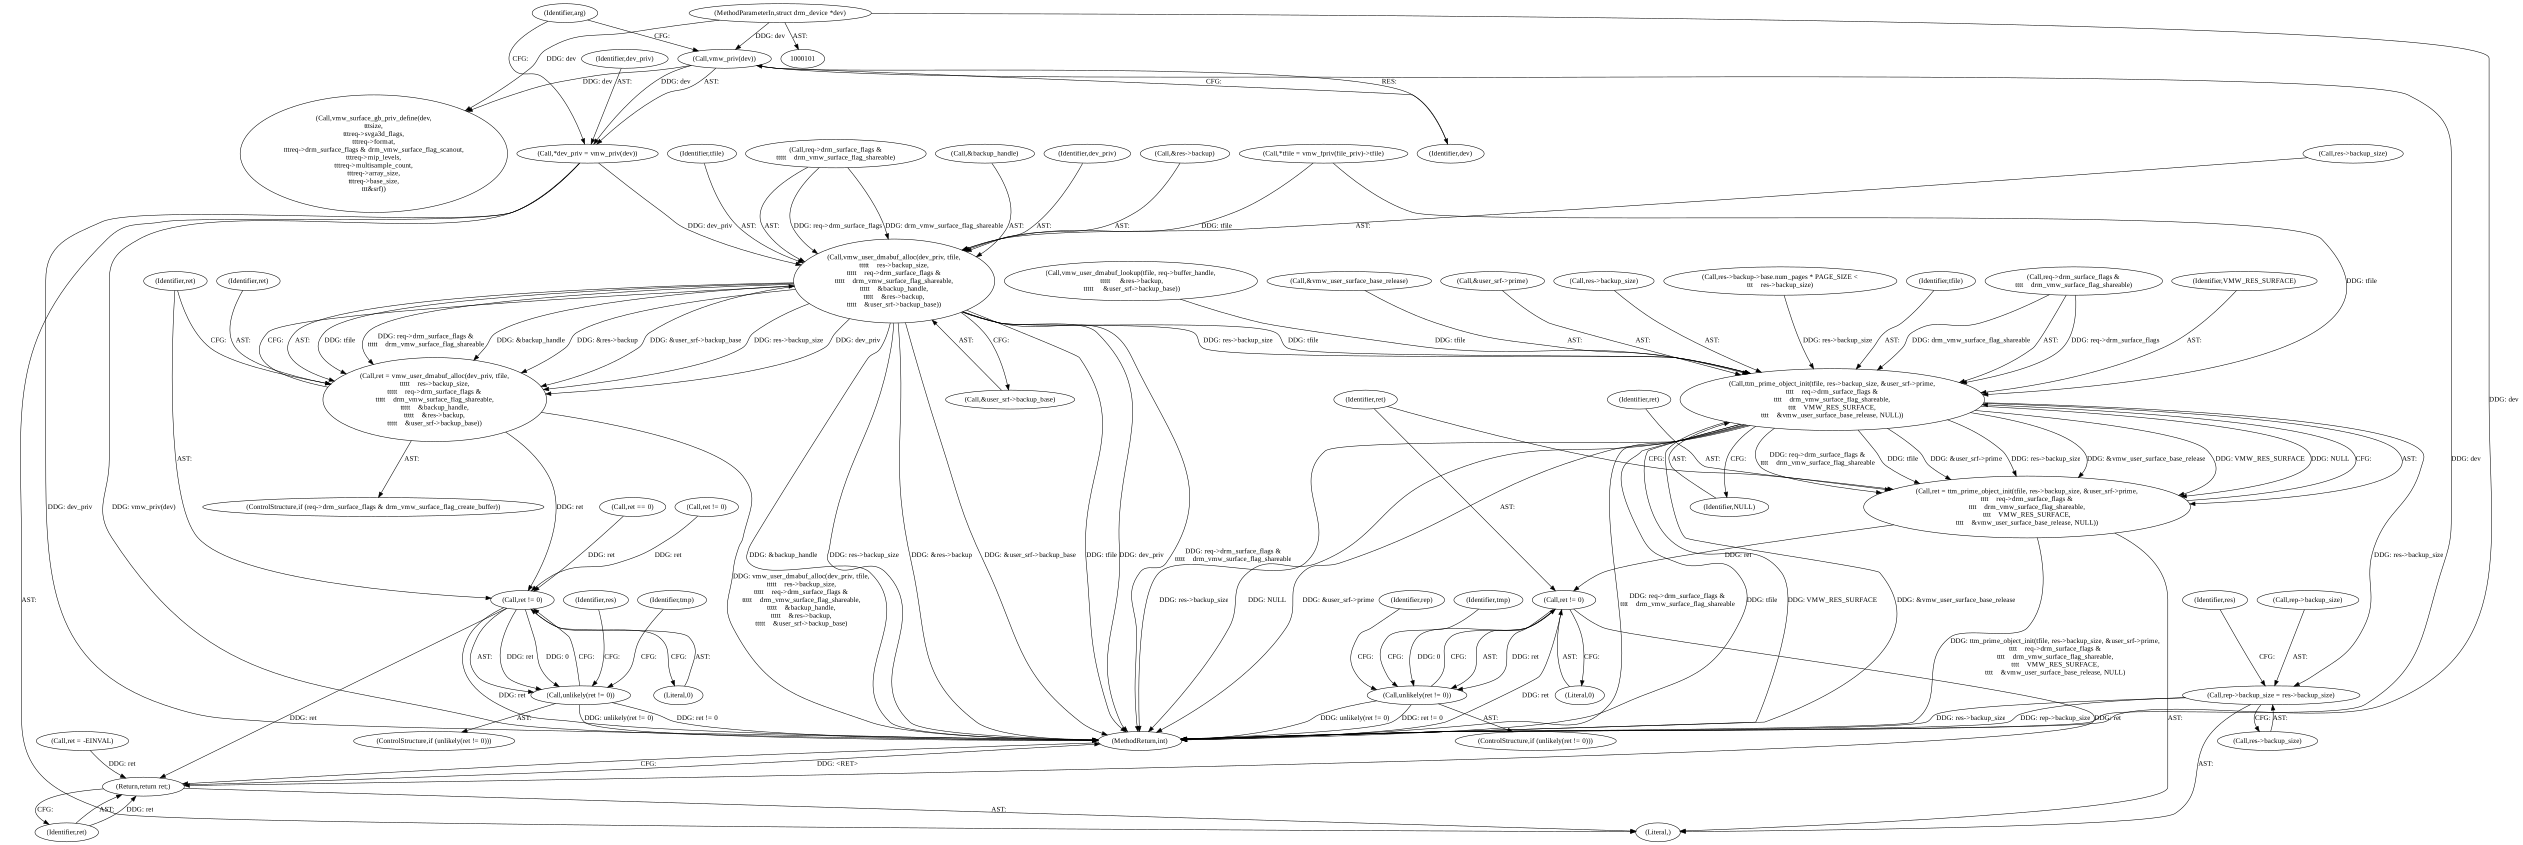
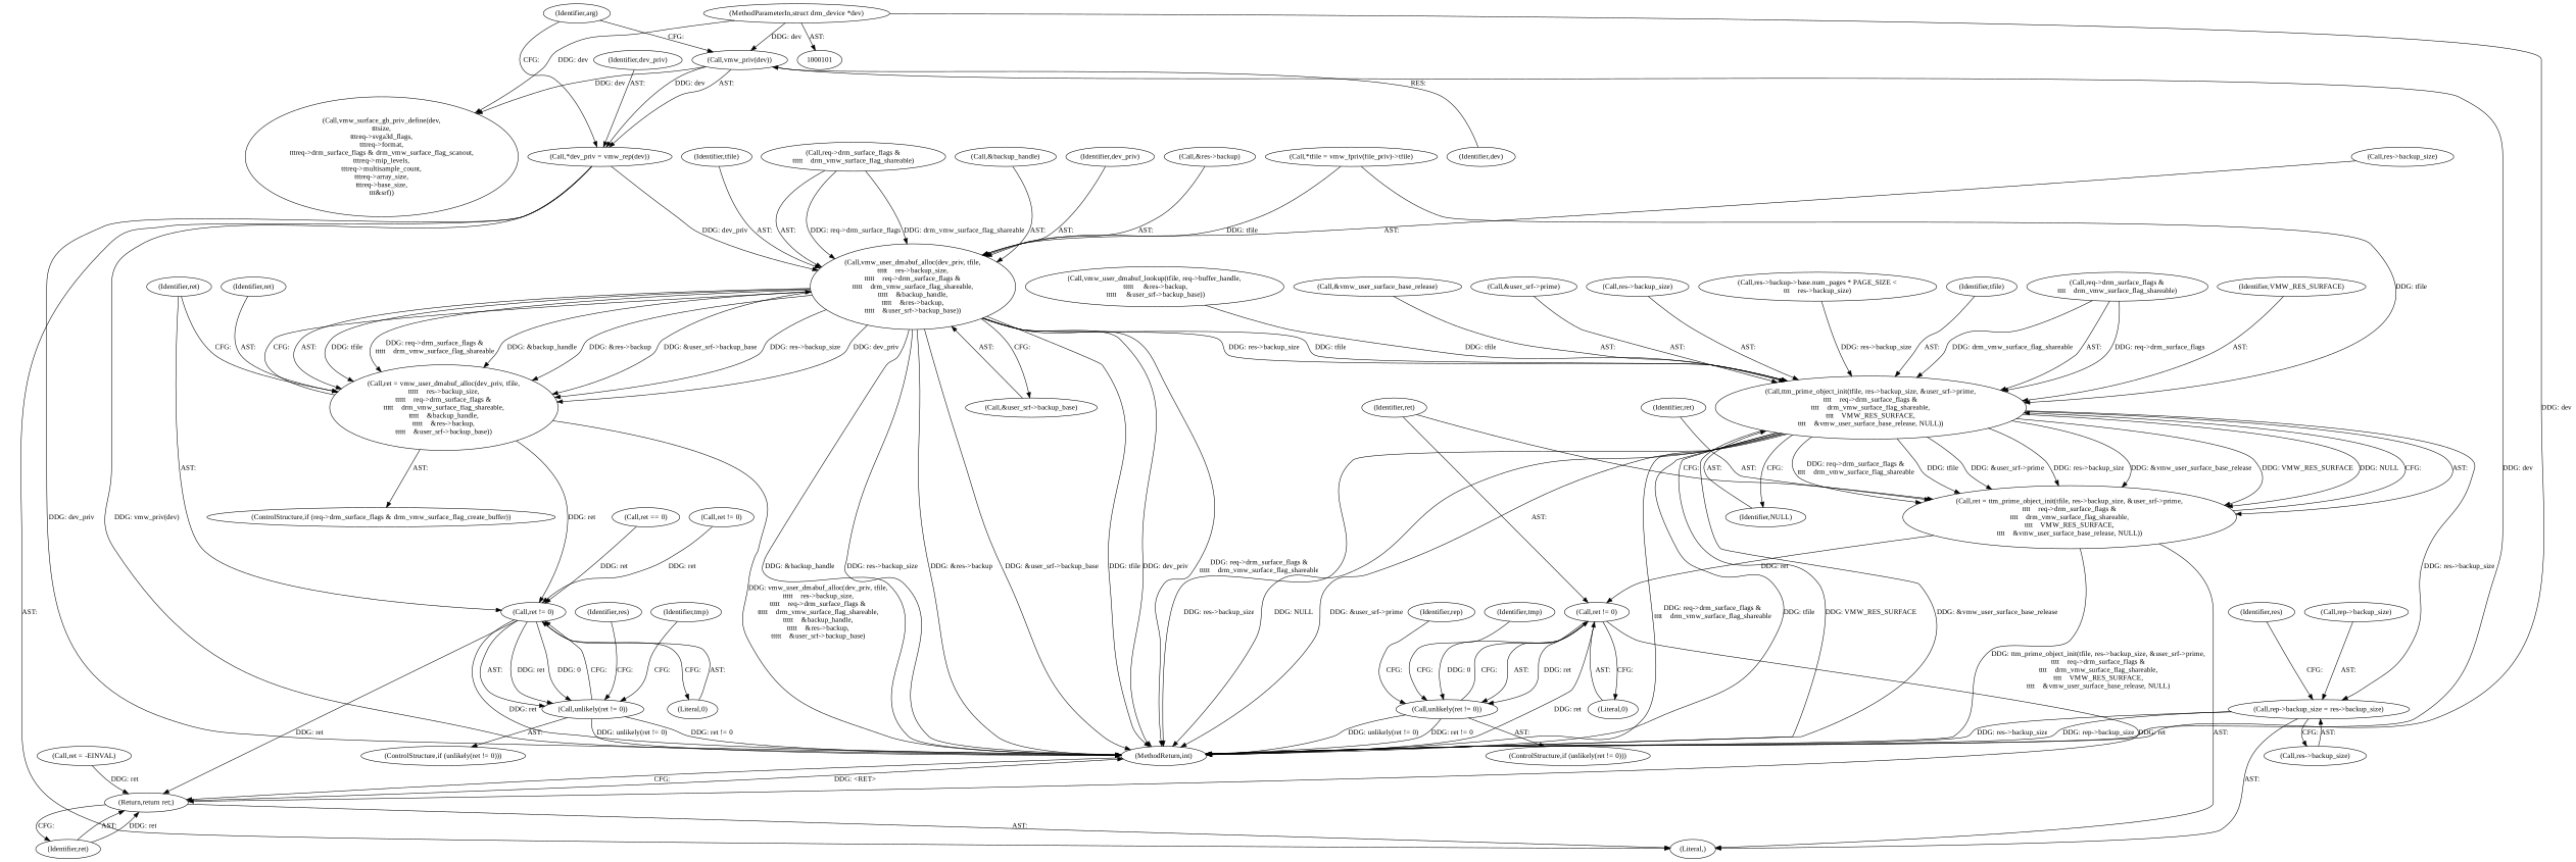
  digraph {
    fontname="Liberation Serif"
    node [fontname="Liberation Serif"]
    edge [fontname="Liberation Serif"]
-   n1 [label="(Call,*dev_priv = vmw_priv(dev))"]
+   n1 [label="(Call,*dev_priv = vmw_rep(dev))"]
    n2 [label="(Call,vmw_user_dmabuf_alloc(dev_priv, tfile,\n\t\t\t\t\t    res->backup_size,\n\t\t\t\t\t    req->drm_surface_flags &\n\t\t\t\t\t    drm_vmw_surface_flag_shareable,\n\t\t\t\t\t    &backup_handle,\n\t\t\t\t\t    &res->backup,\n\t\t\t\t\t    &user_srf->backup_base))"]
    n3 [label="(MethodReturn,int)"]
    n4 [label="(Literal,)"]
    n5 [label="(Call,vmw_priv(dev))"]
    n6 [label="(Identifier,dev)"]
    n7 [label="(Call,vmw_surface_gb_priv_define(dev,\n\t\t\tsize,\n\t\t\treq->svga3d_flags,\n\t\t\treq->format,\n\t\t\treq->drm_surface_flags & drm_vmw_surface_flag_scanout,\n\t\t\treq->mip_levels,\n\t\t\treq->multisample_count,\n\t\t\treq->array_size,\n\t\t\treq->base_size,\n\t\t\t&srf))"]
    n8 [label="(Call,ret = vmw_user_dmabuf_alloc(dev_priv, tfile,\n\t\t\t\t\t    res->backup_size,\n\t\t\t\t\t    req->drm_surface_flags &\n\t\t\t\t\t    drm_vmw_surface_flag_shareable,\n\t\t\t\t\t    &backup_handle,\n\t\t\t\t\t    &res->backup,\n\t\t\t\t\t    &user_srf->backup_base))"]
    n9 [label="(Call,ttm_prime_object_init(tfile, res->backup_size, &user_srf->prime,\n\t\t\t\t    req->drm_surface_flags &\n\t\t\t\t    drm_vmw_surface_flag_shareable,\n\t\t\t\t    VMW_RES_SURFACE,\n\t\t\t\t    &vmw_user_surface_base_release, NULL))"]
    n10 [label="(Call,&user_srf->backup_base)"]
    n11 [label="(Return,return ret;)"]
    n12 [label="(MethodParameterIn,struct drm_device *dev)"]
    1000101
    n14 [label="(Call,ret != 0)"]
    n15 [label="(ControlStructure,if (req->drm_surface_flags & drm_vmw_surface_flag_create_buffer))"]
    n16 [label="(Call,ret = ttm_prime_object_init(tfile, res->backup_size, &user_srf->prime,\n\t\t\t\t    req->drm_surface_flags &\n\t\t\t\t    drm_vmw_surface_flag_shareable,\n\t\t\t\t    VMW_RES_SURFACE,\n\t\t\t\t    &vmw_user_surface_base_release, NULL))"]
    n17 [label="(Call,rep->backup_size = res->backup_size)"]
    n18 [label="(Identifier,NULL)"]
    n19 [label="(Call,unlikely(ret != 0))"]
    n20 [label="(Literal,0)"]
    n21 [label="(ControlStructure,if (unlikely(ret != 0)))"]
    n22 [label="(Identifier,ret)"]
    n23 [label="(Call,ret != 0)"]
    n24 [label="(Call,res->backup_size)"]
    n25 [label="(Call,unlikely(ret != 0))"]
    n26 [label="(Literal,0)"]
    n27 [label="(ControlStructure,if (unlikely(ret != 0)))"]
    n28 [label="(Call,res->backup->base.num_pages * PAGE_SIZE <\n\t\t\t    res->backup_size)"]
    n29 [label="(Identifier,ret)"]
    n30 [label="(Identifier,ret)"]
    n31 [label="(Call,ret == 0)"]
    n32 [label="(Identifier,res)"]
    n33 [label="(Identifier,tfile)"]
    n34 [label="(Identifier,dev_priv)"]
    n35 [label="(Call,&backup_handle)"]
    n36 [label="(Identifier,res)"]
    n37 [label="(Identifier,ret)"]
    n38 [label="(Identifier,tmp)"]
    n39 [label="(Call,ret != 0)"]
    n40 [label="(Call,req->drm_surface_flags &\n\t\t\t\t    drm_vmw_surface_flag_shareable)"]
    n41 [label="(Identifier,rep)"]
    n42 [label="(Call,rep->backup_size)"]
    n43 [label="(Call,ret = -EINVAL)"]
    n44 [label="(Identifier,VMW_RES_SURFACE)"]
    n45 [label="(Identifier,tmp)"]
    n46 [label="(Call,*tfile = vmw_fpriv(file_priv)->tfile)"]
    n47 [label="(Call,vmw_user_dmabuf_lookup(tfile, req->buffer_handle,\n \t\t\t\t\t     &res->backup,\n \t\t\t\t\t     &user_srf->backup_base))"]
    n48 [label="(Identifier,arg)"]
    n49 [label="(Call,&res->backup)"]
    n50 [label="(Call,&vmw_user_surface_base_release)"]
    n51 [label="(Identifier,dev_priv)"]
    n52 [label="(Identifier,ret)"]
    n53 [label="(Call,&user_srf->prime)"]
    n54 [label="(Call,res->backup_size)"]
    n55 [label="(Identifier,tfile)"]
    n56 [label="(Call,req->drm_surface_flags &\n\t\t\t\t\t    drm_vmw_surface_flag_shareable)"]
    n57 [label="(Call,res->backup_size)"]
    n1 -> n2 [label="DDG: dev_priv"]
    n1 -> n3 [label="DDG: dev_priv"]
    n1 -> n3 [label="DDG: vmw_priv(dev)"]
    n1 -> n4 [label="AST: "]
    n2 -> n3 [label="DDG: dev_priv"]
    n2 -> n3 [label="DDG: req->drm_surface_flags &\n\t\t\t\t\t    drm_vmw_surface_flag_shareable"]
    n2 -> n3 [label="DDG: &backup_handle"]
    n2 -> n3 [label="DDG: res->backup_size"]
    n2 -> n3 [label="DDG: &res->backup"]
    n2 -> n3 [label="DDG: &user_srf->backup_base"]
    n2 -> n3 [label="DDG: tfile"]
    n2 -> n8 [label="AST: "]
    n2 -> n8 [label="DDG: tfile"]
    n2 -> n8 [label="DDG: req->drm_surface_flags &\n\t\t\t\t\t    drm_vmw_surface_flag_shareable"]
    n2 -> n8 [label="DDG: &backup_handle"]
    n2 -> n8 [label="DDG: &res->backup"]
    n2 -> n8 [label="DDG: &user_srf->backup_base"]
    n2 -> n8 [label="DDG: res->backup_size"]
    n2 -> n8 [label="DDG: dev_priv"]
    n2 -> n9 [label="DDG: tfile"]
    n2 -> n9 [label="DDG: res->backup_size"]
    n2 -> n10 [label="CFG: "]
    n3 -> n11 [label="CFG: "]
    n5 -> n1 [label="AST: "]
    n5 -> n1 [label="DDG: dev"]
    n5 -> n3 [label="DDG: dev"]
-   n5 -> n6 [label="CFG: "]
    n5 -> n7 [label="DDG: dev"]
    n6 -> n5 [label="RES: "]
    n8 -> n2 [label="CFG: "]
    n8 -> n3 [label="DDG: vmw_user_dmabuf_alloc(dev_priv, tfile,\n\t\t\t\t\t    res->backup_size,\n\t\t\t\t\t    req->drm_surface_flags &\n\t\t\t\t\t    drm_vmw_surface_flag_shareable,\n\t\t\t\t\t    &backup_handle,\n\t\t\t\t\t    &res->backup,\n\t\t\t\t\t    &user_srf->backup_base)"]
    n8 -> n14 [label="DDG: ret"]
    n8 -> n15 [label="AST: "]
    n9 -> n3 [label="DDG: VMW_RES_SURFACE"]
    n9 -> n3 [label="DDG: &vmw_user_surface_base_release"]
    n9 -> n3 [label="DDG: res->backup_size"]
    n9 -> n3 [label="DDG: NULL"]
    n9 -> n3 [label="DDG: &user_srf->prime"]
    n9 -> n3 [label="DDG: req->drm_surface_flags &\n\t\t\t\t    drm_vmw_surface_flag_shareable"]
    n9 -> n3 [label="DDG: tfile"]
    n9 -> n16 [label="AST: "]
    n9 -> n16 [label="DDG: req->drm_surface_flags &\n\t\t\t\t    drm_vmw_surface_flag_shareable"]
    n9 -> n16 [label="DDG: tfile"]
    n9 -> n16 [label="DDG: &user_srf->prime"]
    n9 -> n16 [label="DDG: res->backup_size"]
    n9 -> n16 [label="DDG: &vmw_user_surface_base_release"]
    n9 -> n16 [label="DDG: VMW_RES_SURFACE"]
    n9 -> n16 [label="DDG: NULL"]
    n9 -> n17 [label="DDG: res->backup_size"]
    n9 -> n18 [label="CFG: "]
    n10 -> n2 [label="AST: "]
    n11 -> n3 [label="DDG: <RET>"]
    n11 -> n4 [label="AST: "]
    n11 -> n22 [label="CFG: "]
    n12 -> n3 [label="DDG: dev"]
    n12 -> n5 [label="DDG: dev"]
    n12 -> n7 [label="DDG: dev"]
    n12 -> 1000101 [label="AST: "]
    n14 -> n3 [label="DDG: ret"]
    n14 -> n11 [label="DDG: ret"]
    n14 -> n19 [label="AST: "]
    n14 -> n19 [label="DDG: ret"]
    n14 -> n19 [label="DDG: 0"]
    n14 -> n20 [label="CFG: "]
    n16 -> n3 [label="DDG: ttm_prime_object_init(tfile, res->backup_size, &user_srf->prime,\n\t\t\t\t    req->drm_surface_flags &\n\t\t\t\t    drm_vmw_surface_flag_shareable,\n\t\t\t\t    VMW_RES_SURFACE,\n\t\t\t\t    &vmw_user_surface_base_release, NULL)"]
    n16 -> n4 [label="AST: "]
    n16 -> n9 [label="CFG: "]
    n16 -> n23 [label="DDG: ret"]
    n17 -> n3 [label="DDG: rep->backup_size"]
    n17 -> n3 [label="DDG: res->backup_size"]
    n17 -> n4 [label="AST: "]
    n17 -> n24 [label="CFG: "]
    n18 -> n9 [label="AST: "]
    n19 -> n3 [label="DDG: ret != 0"]
    n19 -> n3 [label="DDG: unlikely(ret != 0)"]
    n19 -> n14 [label="CFG: "]
    n19 -> n21 [label="AST: "]
    n20 -> n14 [label="AST: "]
    n22 -> n11 [label="AST: "]
    n22 -> n11 [label="DDG: ret"]
    n23 -> n3 [label="DDG: ret"]
    n23 -> n11 [label="DDG: ret"]
    n23 -> n25 [label="AST: "]
    n23 -> n25 [label="DDG: ret"]
    n23 -> n25 [label="DDG: 0"]
    n23 -> n26 [label="CFG: "]
    n24 -> n17 [label="AST: "]
    n25 -> n3 [label="DDG: ret != 0"]
    n25 -> n3 [label="DDG: unlikely(ret != 0)"]
    n25 -> n23 [label="CFG: "]
    n25 -> n27 [label="AST: "]
    n26 -> n23 [label="AST: "]
    n28 -> n9 [label="DDG: res->backup_size"]
    n29 -> n16 [label="CFG: "]
    n29 -> n23 [label="AST: "]
    n30 -> n8 [label="CFG: "]
    n30 -> n14 [label="AST: "]
    n31 -> n14 [label="DDG: ret"]
    n32 -> n19 [label="CFG: "]
    n33 -> n9 [label="AST: "]
    n34 -> n2 [label="AST: "]
    n35 -> n2 [label="AST: "]
    n36 -> n17 [label="CFG: "]
    n37 -> n8 [label="AST: "]
    n38 -> n19 [label="CFG: "]
    n39 -> n14 [label="DDG: ret"]
    n40 -> n9 [label="AST: "]
    n40 -> n9 [label="DDG: req->drm_surface_flags"]
    n40 -> n9 [label="DDG: drm_vmw_surface_flag_shareable"]
    n41 -> n25 [label="CFG: "]
    n42 -> n17 [label="AST: "]
    n43 -> n11 [label="DDG: ret"]
    n44 -> n9 [label="AST: "]
    n45 -> n25 [label="CFG: "]
    n46 -> n2 [label="DDG: tfile"]
    n46 -> n9 [label="DDG: tfile"]
    n47 -> n9 [label="DDG: tfile"]
    n48 -> n1 [label="CFG: "]
    n48 -> n5 [label="CFG: "]
    n49 -> n2 [label="AST: "]
    n50 -> n9 [label="AST: "]
    n51 -> n1 [label="AST: "]
    n52 -> n16 [label="AST: "]
    n53 -> n9 [label="AST: "]
    n54 -> n2 [label="AST: "]
    n55 -> n2 [label="AST: "]
    n56 -> n2 [label="AST: "]
    n56 -> n2 [label="DDG: req->drm_surface_flags"]
    n56 -> n2 [label="DDG: drm_vmw_surface_flag_shareable"]
    n57 -> n9 [label="AST: "]
  }
